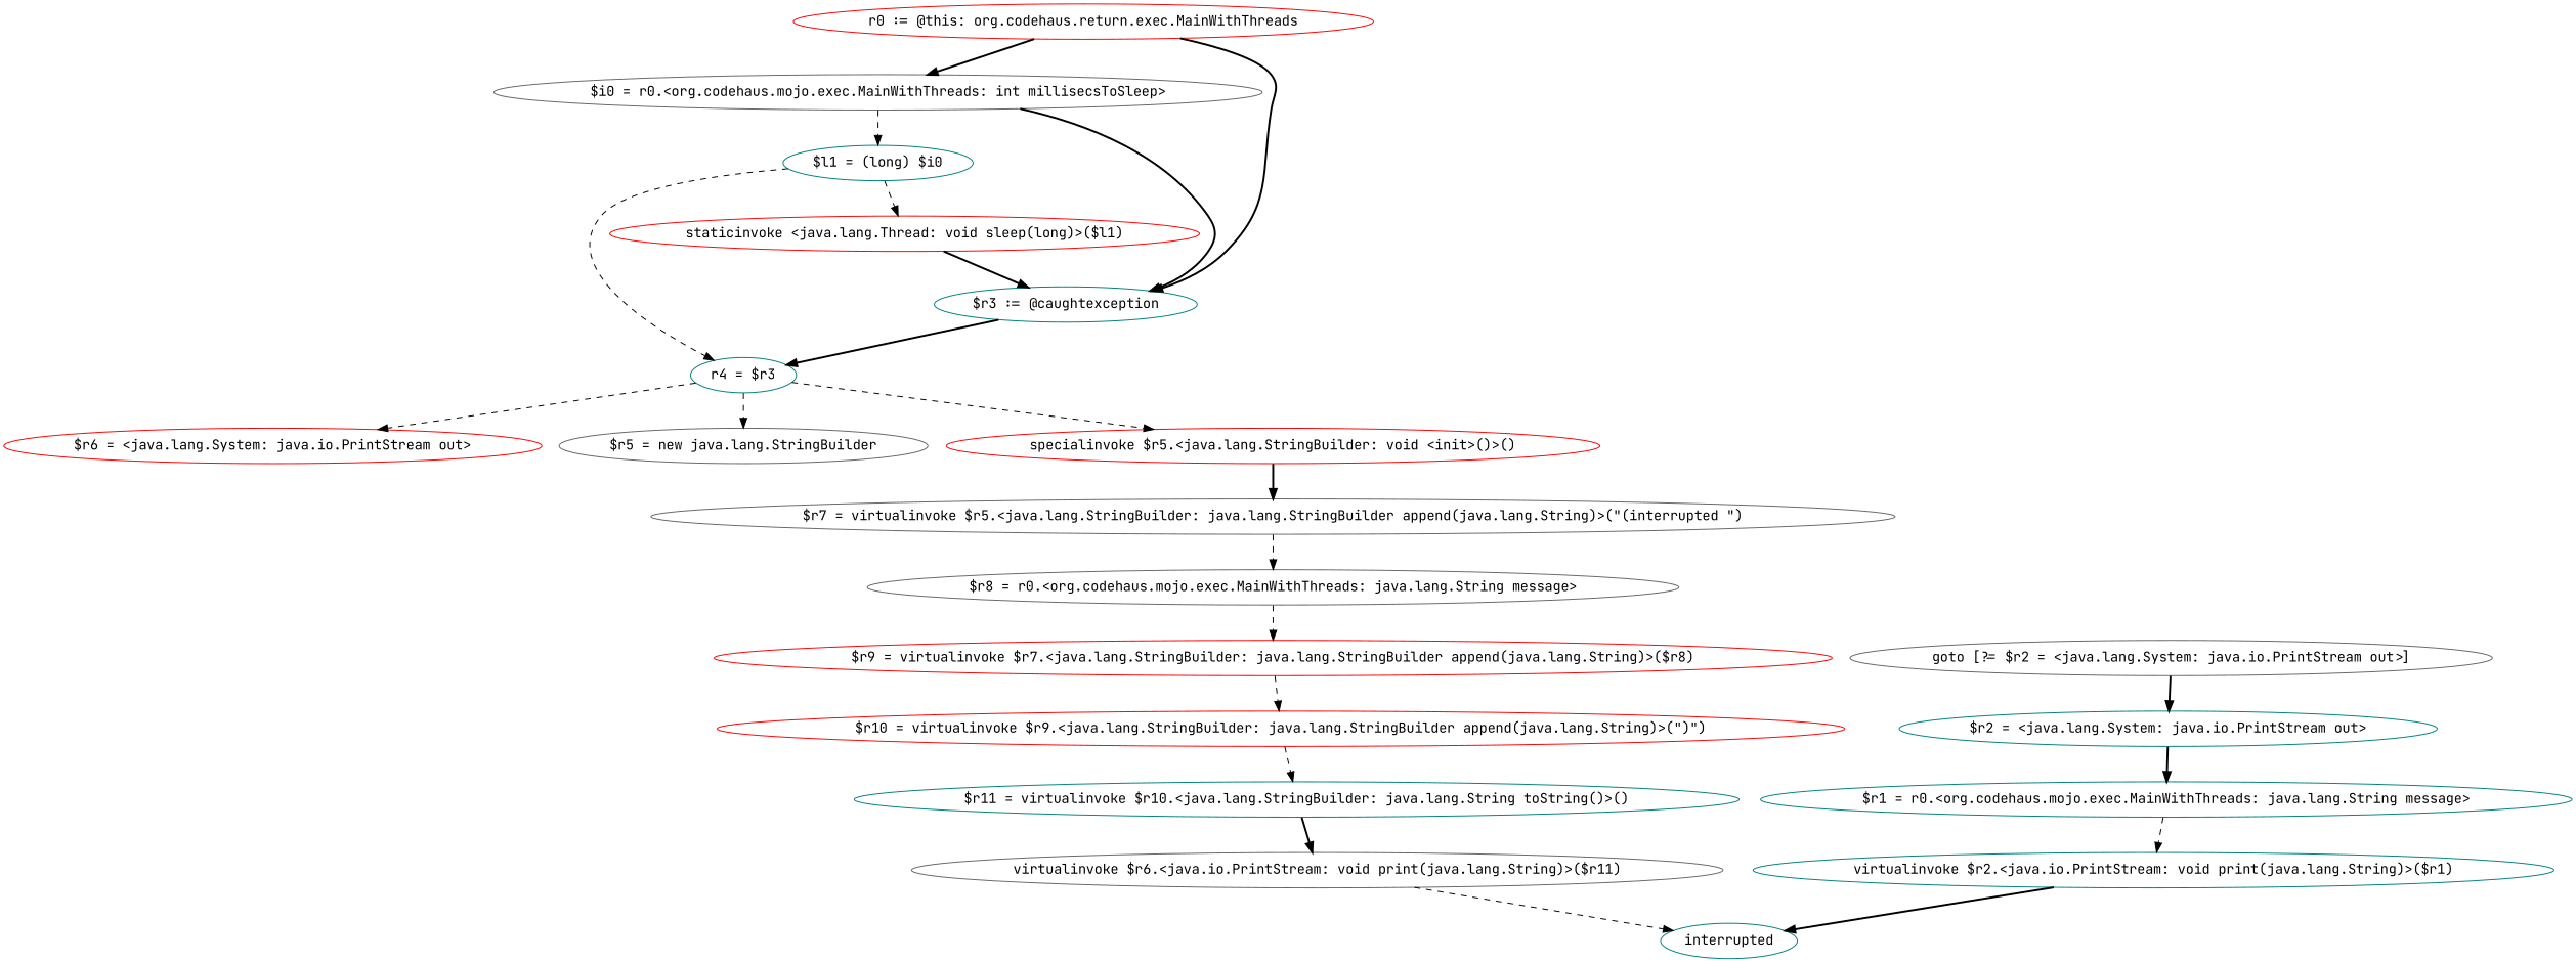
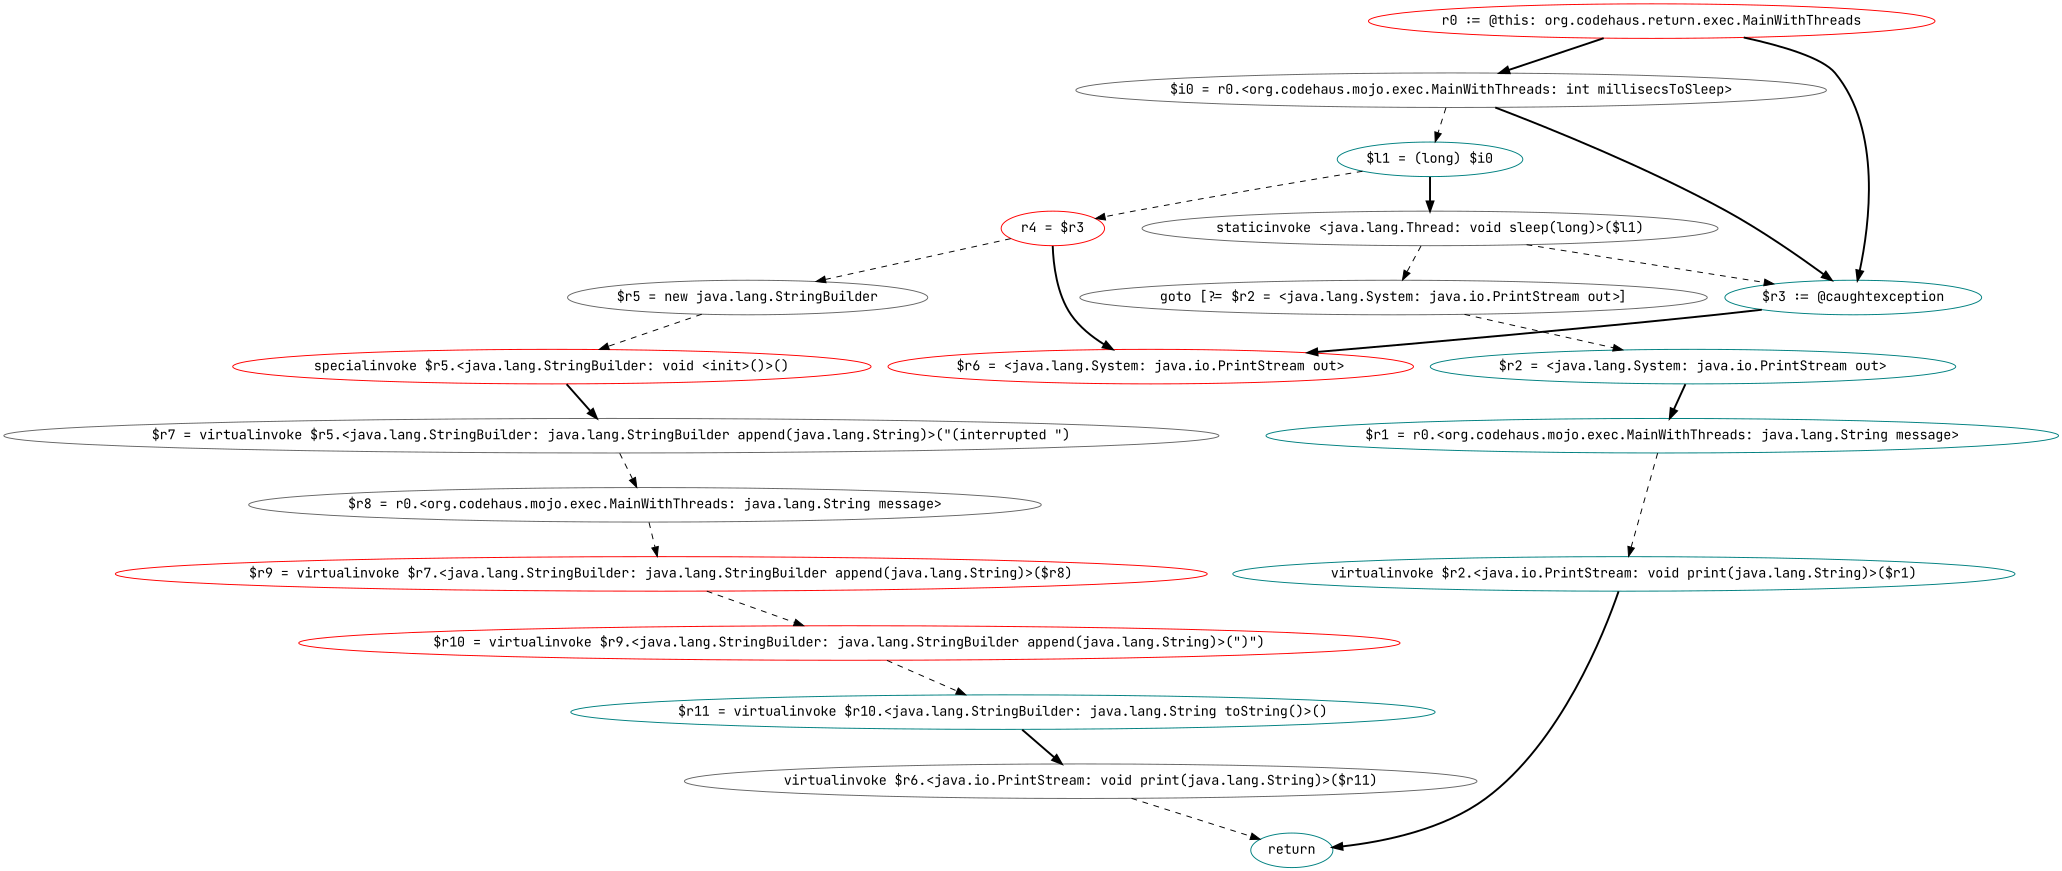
  digraph {
    fontname="JetBrains Mono"
    node [color=teal fontname="JetBrains Mono"]
    edge [fontname="JetBrains Mono" style=dashed]
    n1 [color=red label="r0 := @this: org.codehaus.return.exec.MainWithThreads"]
    "$i0 = r0.<org.codehaus.mojo.exec.MainWithThreads: int millisecsToSleep>" [color=gray40]
    "$r3 := @caughtexception"
    "$l1 = (long) $i0"
-   "r4 = $r3"
-   "staticinvoke <java.lang.Thread: void sleep(long)>($l1)" [color=red]
+   "r4 = $r3" [color=red]
+   "staticinvoke <java.lang.Thread: void sleep(long)>($l1)" [color=gray40]
    "goto [?= $r2 = <java.lang.System: java.io.PrintStream out>]" [color=gray40]
    "$r2 = <java.lang.System: java.io.PrintStream out>"
    "$r1 = r0.<org.codehaus.mojo.exec.MainWithThreads: java.lang.String message>"
    "$r6 = <java.lang.System: java.io.PrintStream out>" [color=red]
    "$r5 = new java.lang.StringBuilder" [color=gray40]
    "specialinvoke $r5.<java.lang.StringBuilder: void <init>()>()" [color=red]
    "$r7 = virtualinvoke $r5.<java.lang.StringBuilder: java.lang.StringBuilder append(java.lang.String)>(\"(interrupted \")" [color=gray40]
    "$r8 = r0.<org.codehaus.mojo.exec.MainWithThreads: java.lang.String message>" [color=gray40]
    "$r9 = virtualinvoke $r7.<java.lang.StringBuilder: java.lang.StringBuilder append(java.lang.String)>($r8)" [color=red]
    "$r10 = virtualinvoke $r9.<java.lang.StringBuilder: java.lang.StringBuilder append(java.lang.String)>(\")\")" [color=red]
    "$r11 = virtualinvoke $r10.<java.lang.StringBuilder: java.lang.String toString()>()"
    "virtualinvoke $r6.<java.io.PrintStream: void print(java.lang.String)>($r11)" [color=gray40]
-   return [label=interrupted]
+   return
    "virtualinvoke $r2.<java.io.PrintStream: void print(java.lang.String)>($r1)"
    n1 -> "$i0 = r0.<org.codehaus.mojo.exec.MainWithThreads: int millisecsToSleep>" [style=bold]
    n1 -> "$r3 := @caughtexception" [style=bold]
    "$i0 = r0.<org.codehaus.mojo.exec.MainWithThreads: int millisecsToSleep>" -> "$r3 := @caughtexception" [style=bold]
    "$i0 = r0.<org.codehaus.mojo.exec.MainWithThreads: int millisecsToSleep>" -> "$l1 = (long) $i0"
-   "$r3 := @caughtexception" -> "r4 = $r3" [style=bold]
+   "$r3 := @caughtexception" -> "$r6 = <java.lang.System: java.io.PrintStream out>" [style=bold]
    "$l1 = (long) $i0" -> "r4 = $r3"
-   "$l1 = (long) $i0" -> "staticinvoke <java.lang.Thread: void sleep(long)>($l1)"
-   "r4 = $r3" -> "$r6 = <java.lang.System: java.io.PrintStream out>"
+   "$l1 = (long) $i0" -> "staticinvoke <java.lang.Thread: void sleep(long)>($l1)" [style=bold]
+   "r4 = $r3" -> "$r6 = <java.lang.System: java.io.PrintStream out>" [style=bold]
    "r4 = $r3" -> "$r5 = new java.lang.StringBuilder"
-   "staticinvoke <java.lang.Thread: void sleep(long)>($l1)" -> "$r3 := @caughtexception" [style=bold]
-   "goto [?= $r2 = <java.lang.System: java.io.PrintStream out>]" -> "$r2 = <java.lang.System: java.io.PrintStream out>" [style=bold]
+   "staticinvoke <java.lang.Thread: void sleep(long)>($l1)" -> "$r3 := @caughtexception"
+   "staticinvoke <java.lang.Thread: void sleep(long)>($l1)" -> "goto [?= $r2 = <java.lang.System: java.io.PrintStream out>]"
+   "goto [?= $r2 = <java.lang.System: java.io.PrintStream out>]" -> "$r2 = <java.lang.System: java.io.PrintStream out>"
    "$r2 = <java.lang.System: java.io.PrintStream out>" -> "$r1 = r0.<org.codehaus.mojo.exec.MainWithThreads: java.lang.String message>" [style=bold]
    "$r1 = r0.<org.codehaus.mojo.exec.MainWithThreads: java.lang.String message>" -> "virtualinvoke $r2.<java.io.PrintStream: void print(java.lang.String)>($r1)"
-   "r4 = $r3" -> "specialinvoke $r5.<java.lang.StringBuilder: void <init>()>()"
+   "$r5 = new java.lang.StringBuilder" -> "specialinvoke $r5.<java.lang.StringBuilder: void <init>()>()"
    "specialinvoke $r5.<java.lang.StringBuilder: void <init>()>()" -> "$r7 = virtualinvoke $r5.<java.lang.StringBuilder: java.lang.StringBuilder append(java.lang.String)>(\"(interrupted \")" [style=bold]
    "$r7 = virtualinvoke $r5.<java.lang.StringBuilder: java.lang.StringBuilder append(java.lang.String)>(\"(interrupted \")" -> "$r8 = r0.<org.codehaus.mojo.exec.MainWithThreads: java.lang.String message>"
    "$r8 = r0.<org.codehaus.mojo.exec.MainWithThreads: java.lang.String message>" -> "$r9 = virtualinvoke $r7.<java.lang.StringBuilder: java.lang.StringBuilder append(java.lang.String)>($r8)"
    "$r9 = virtualinvoke $r7.<java.lang.StringBuilder: java.lang.StringBuilder append(java.lang.String)>($r8)" -> "$r10 = virtualinvoke $r9.<java.lang.StringBuilder: java.lang.StringBuilder append(java.lang.String)>(\")\")"
    "$r10 = virtualinvoke $r9.<java.lang.StringBuilder: java.lang.StringBuilder append(java.lang.String)>(\")\")" -> "$r11 = virtualinvoke $r10.<java.lang.StringBuilder: java.lang.String toString()>()"
    "$r11 = virtualinvoke $r10.<java.lang.StringBuilder: java.lang.String toString()>()" -> "virtualinvoke $r6.<java.io.PrintStream: void print(java.lang.String)>($r11)" [style=bold]
    "virtualinvoke $r6.<java.io.PrintStream: void print(java.lang.String)>($r11)" -> return
    "virtualinvoke $r2.<java.io.PrintStream: void print(java.lang.String)>($r1)" -> return [style=bold]
  }
